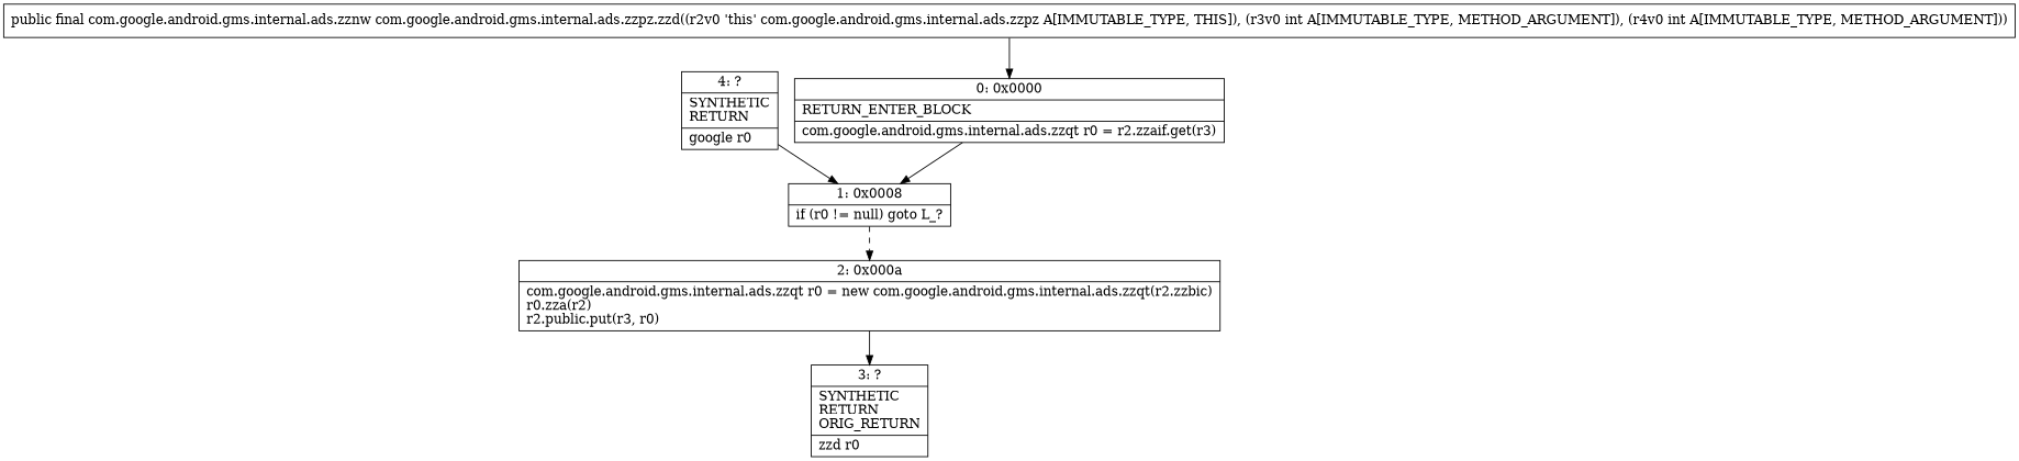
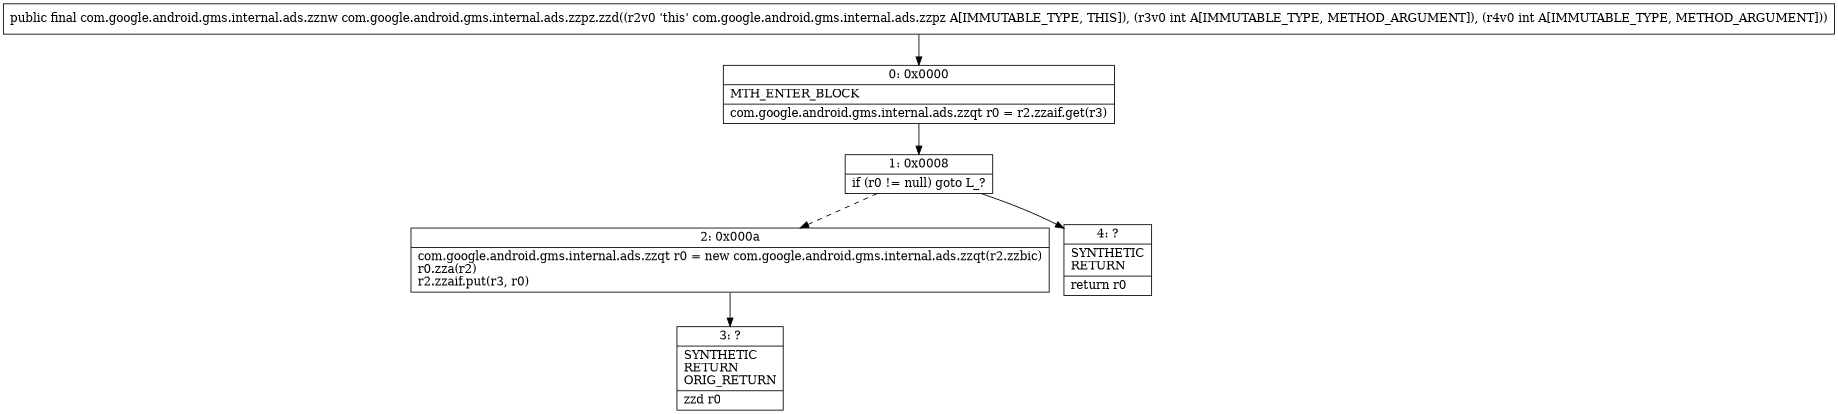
  digraph {
    node [shape=record]
-   n1 [label="{0\:\ 0x0000|RETURN_ENTER_BLOCK\l|com.google.android.gms.internal.ads.zzqt r0 = r2.zzaif.get(r3)\l}"]
+   n1 [label="{0\:\ 0x0000|MTH_ENTER_BLOCK\l|com.google.android.gms.internal.ads.zzqt r0 = r2.zzaif.get(r3)\l}"]
    n2 [label="{1\:\ 0x0008|if (r0 != null) goto L_?\l}"]
-   n3 [label="{2\:\ 0x000a|com.google.android.gms.internal.ads.zzqt r0 = new com.google.android.gms.internal.ads.zzqt(r2.zzbic)\lr0.zza(r2)\lr2.public.put(r3, r0)\l}"]
-   n4 [label="{4\:\ ?|SYNTHETIC\lRETURN\l|google r0\l}"]
+   n3 [label="{2\:\ 0x000a|com.google.android.gms.internal.ads.zzqt r0 = new com.google.android.gms.internal.ads.zzqt(r2.zzbic)\lr0.zza(r2)\lr2.zzaif.put(r3, r0)\l}"]
+   n4 [label="{4\:\ ?|SYNTHETIC\lRETURN\l|return r0\l}"]
    n5 [label="{3\:\ ?|SYNTHETIC\lRETURN\lORIG_RETURN\l|zzd r0\l}"]
    n6 [label="{public final com.google.android.gms.internal.ads.zznw com.google.android.gms.internal.ads.zzpz.zzd((r2v0 'this' com.google.android.gms.internal.ads.zzpz A[IMMUTABLE_TYPE, THIS]), (r3v0 int A[IMMUTABLE_TYPE, METHOD_ARGUMENT]), (r4v0 int A[IMMUTABLE_TYPE, METHOD_ARGUMENT])) }"]
    n1 -> n2
    n2 -> n3 [style=dashed]
-   n4 -> n2
+   n2 -> n4
    n3 -> n5
    n6 -> n1
  }
